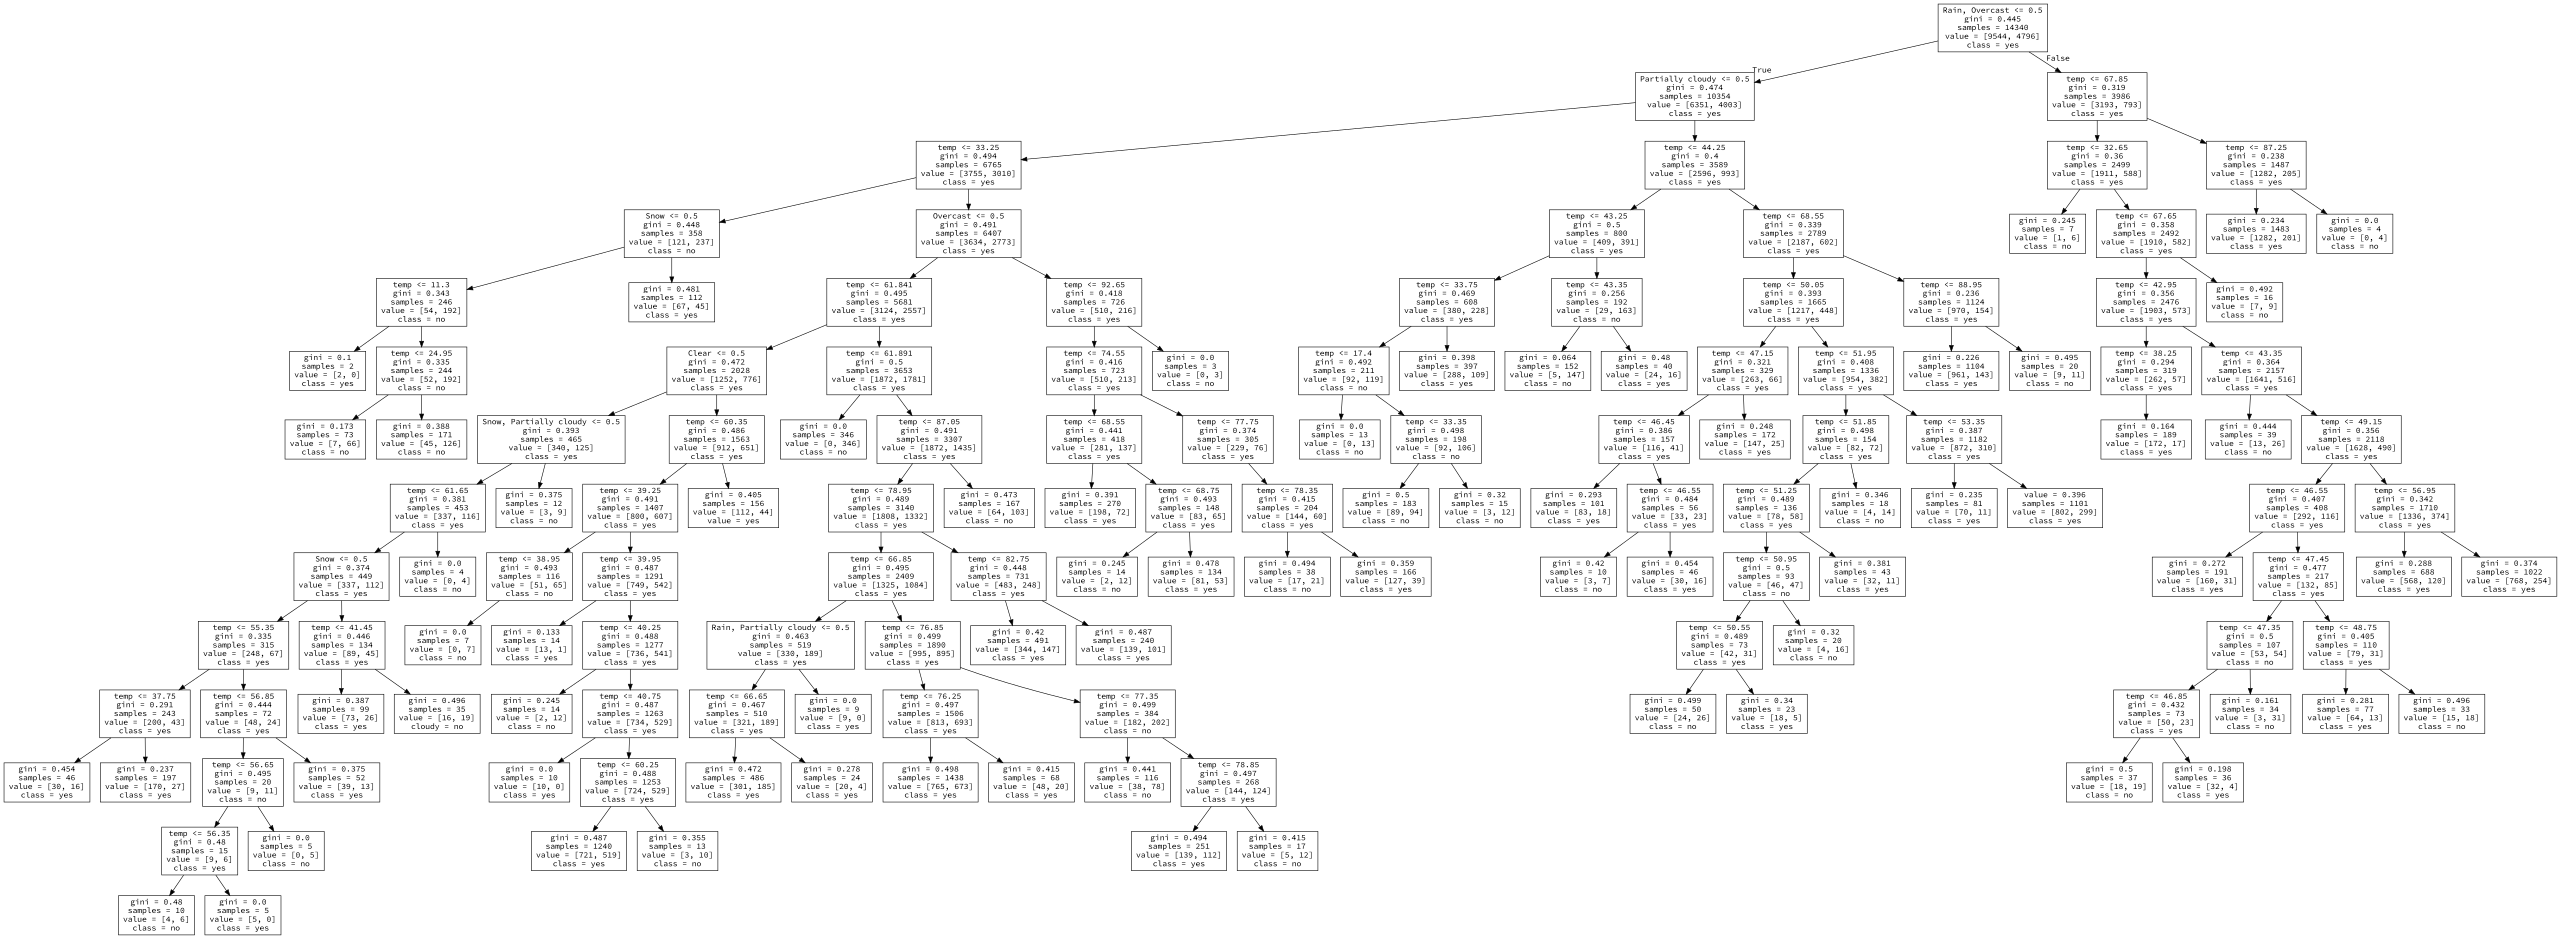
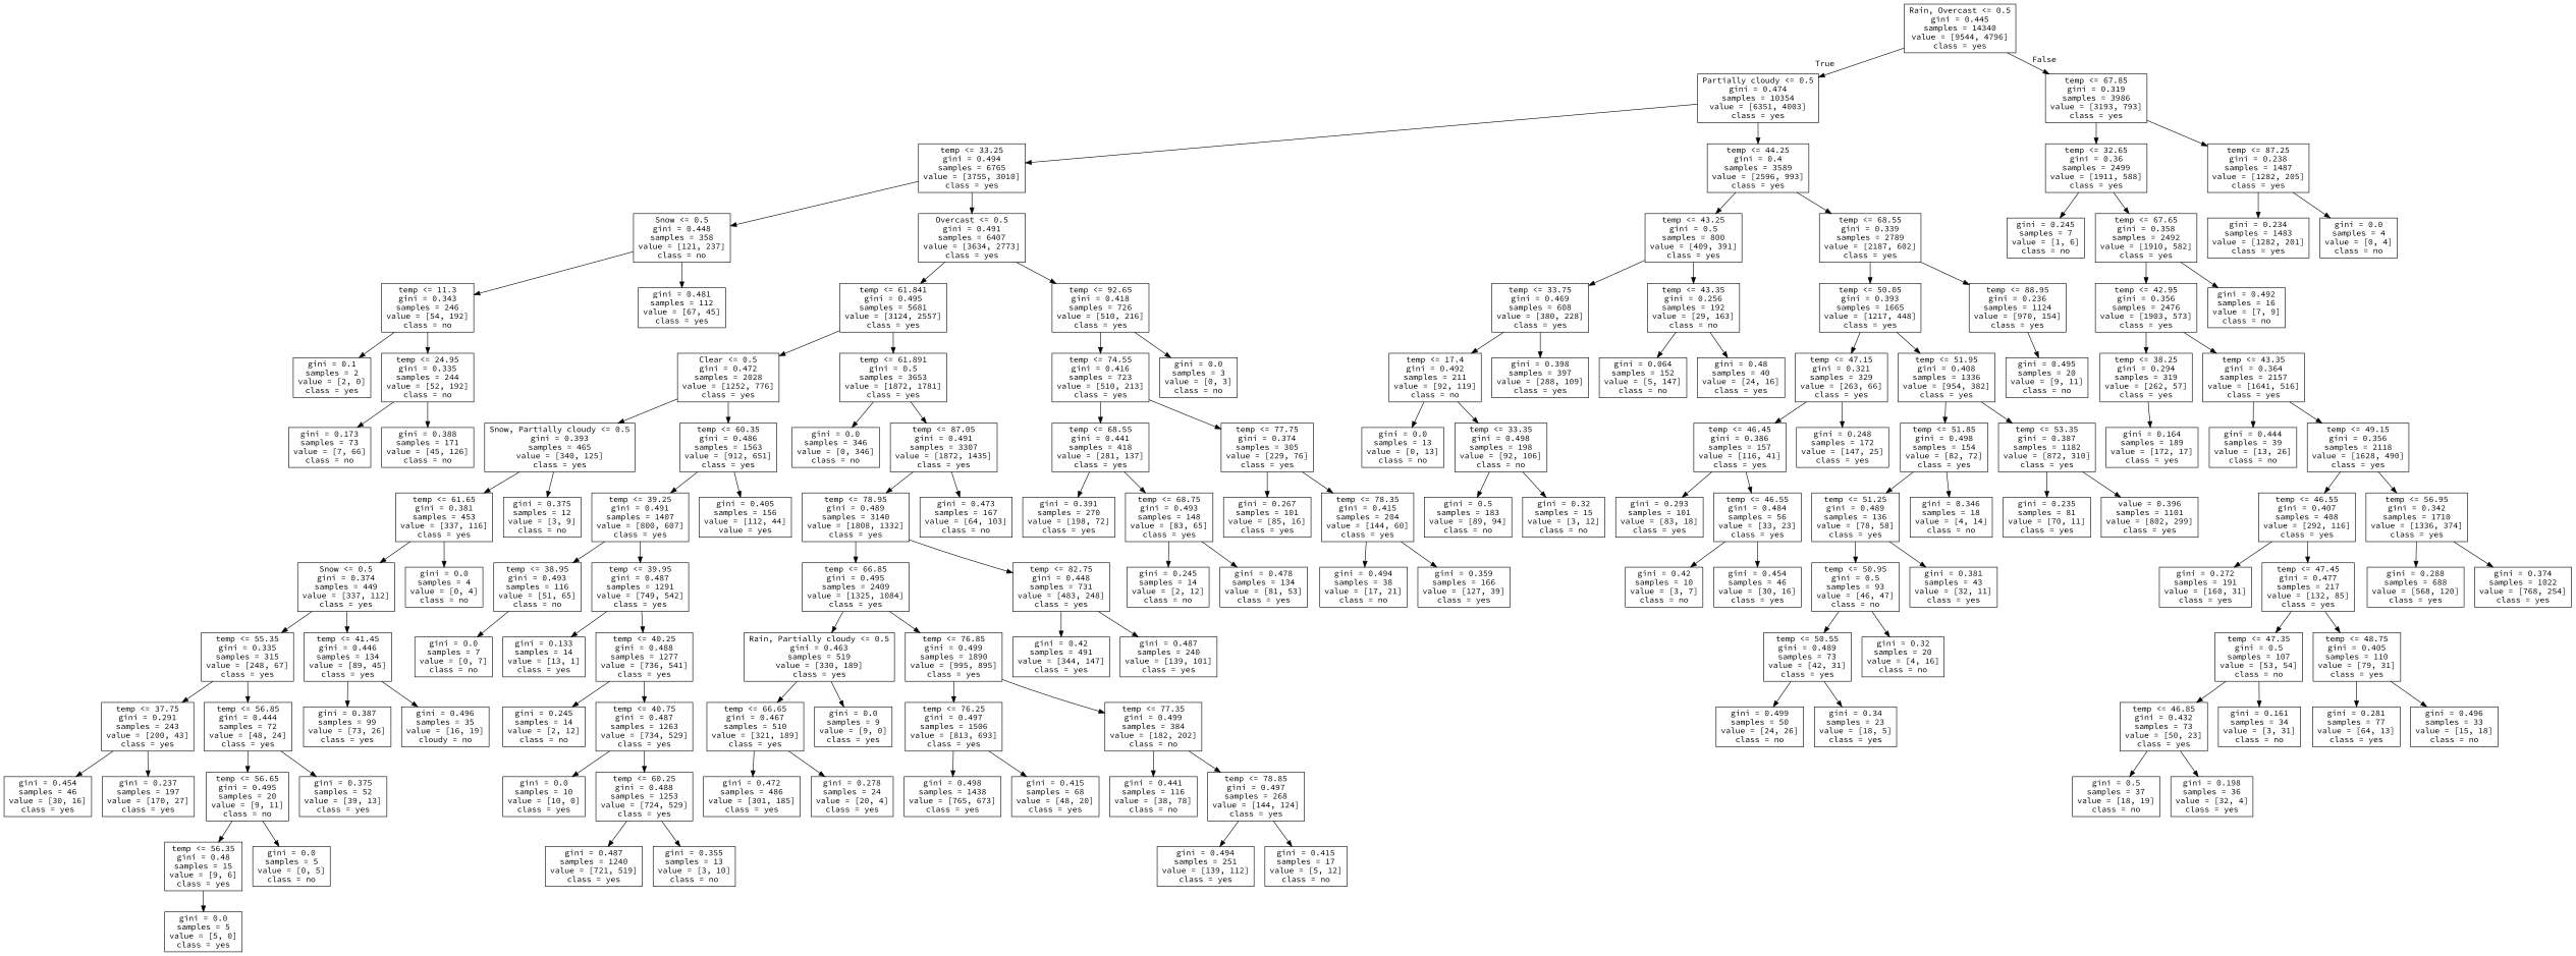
  digraph {
    fontname="Source Code Pro"
    node [fontname="Source Code Pro" shape=box]
    edge [fontname="Source Code Pro"]
    n1 [label="Rain, Overcast <= 0.5\ngini = 0.445\nsamples = 14340\nvalue = [9544, 4796]\nclass = yes"]
    n2 [label="Partially cloudy <= 0.5\ngini = 0.474\nsamples = 10354\nvalue = [6351, 4003]\nclass = yes"]
    n3 [label="temp <= 67.85\ngini = 0.319\nsamples = 3986\nvalue = [3193, 793]\nclass = yes"]
    n4 [label="temp <= 33.25\ngini = 0.494\nsamples = 6765\nvalue = [3755, 3010]\nclass = yes"]
    n5 [label="temp <= 44.25\ngini = 0.4\nsamples = 3589\nvalue = [2596, 993]\nclass = yes"]
    n6 [label="temp <= 32.65\ngini = 0.36\nsamples = 2499\nvalue = [1911, 588]\nclass = yes"]
    n7 [label="temp <= 87.25\ngini = 0.238\nsamples = 1487\nvalue = [1282, 205]\nclass = yes"]
    n8 [label="Snow <= 0.5\ngini = 0.448\nsamples = 358\nvalue = [121, 237]\nclass = no"]
    n9 [label="Overcast <= 0.5\ngini = 0.491\nsamples = 6407\nvalue = [3634, 2773]\nclass = yes"]
    n10 [label="temp <= 43.25\ngini = 0.5\nsamples = 800\nvalue = [409, 391]\nclass = yes"]
    n11 [label="temp <= 68.55\ngini = 0.339\nsamples = 2789\nvalue = [2187, 602]\nclass = yes"]
    n12 [label="temp <= 11.3\ngini = 0.343\nsamples = 246\nvalue = [54, 192]\nclass = no"]
    n13 [label="gini = 0.481\nsamples = 112\nvalue = [67, 45]\nclass = yes"]
    n14 [label="temp <= 61.841\ngini = 0.495\nsamples = 5681\nvalue = [3124, 2557]\nclass = yes"]
    n15 [label="temp <= 92.65\ngini = 0.418\nsamples = 726\nvalue = [510, 216]\nclass = yes"]
    n16 [label="gini = 0.1\nsamples = 2\nvalue = [2, 0]\nclass = yes"]
    n17 [label="temp <= 24.95\ngini = 0.335\nsamples = 244\nvalue = [52, 192]\nclass = no"]
    n18 [label="gini = 0.173\nsamples = 73\nvalue = [7, 66]\nclass = no"]
    n19 [label="gini = 0.388\nsamples = 171\nvalue = [45, 126]\nclass = no"]
    n20 [label="Clear <= 0.5\ngini = 0.472\nsamples = 2028\nvalue = [1252, 776]\nclass = yes"]
    n21 [label="temp <= 61.891\ngini = 0.5\nsamples = 3653\nvalue = [1872, 1781]\nclass = yes"]
    n22 [label="temp <= 74.55\ngini = 0.416\nsamples = 723\nvalue = [510, 213]\nclass = yes"]
    n23 [label="gini = 0.0\nsamples = 3\nvalue = [0, 3]\nclass = no"]
    n24 [label="Snow, Partially cloudy <= 0.5\ngini = 0.393\nsamples = 465\nvalue = [340, 125]\nclass = yes"]
    n25 [label="temp <= 60.35\ngini = 0.486\nsamples = 1563\nvalue = [912, 651]\nclass = yes"]
    n26 [label="gini = 0.0\nsamples = 346\nvalue = [0, 346]\nclass = no"]
    n27 [label="temp <= 87.05\ngini = 0.491\nsamples = 3307\nvalue = [1872, 1435]\nclass = yes"]
    n28 [label="temp <= 61.65\ngini = 0.381\nsamples = 453\nvalue = [337, 116]\nclass = yes"]
    n29 [label="gini = 0.375\nsamples = 12\nvalue = [3, 9]\nclass = no"]
    n30 [label="temp <= 39.25\ngini = 0.491\nsamples = 1407\nvalue = [800, 607]\nclass = yes"]
    n31 [label="gini = 0.405\nsamples = 156\nvalue = [112, 44]\nvalue = yes"]
    n32 [label="Snow <= 0.5\ngini = 0.374\nsamples = 449\nvalue = [337, 112]\nclass = yes"]
    n33 [label="gini = 0.0\nsamples = 4\nvalue = [0, 4]\nclass = no"]
    n34 [label="temp <= 55.35\ngini = 0.335\nsamples = 315\nvalue = [248, 67]\nclass = yes"]
    n35 [label="temp <= 41.45\ngini = 0.446\nsamples = 134\nvalue = [89, 45]\nclass = yes"]
    n36 [label="temp <= 37.75\ngini = 0.291\nsamples = 243\nvalue = [200, 43]\nclass = yes"]
    n37 [label="temp <= 56.85\ngini = 0.444\nsamples = 72\nvalue = [48, 24]\nclass = yes"]
    n38 [label="gini = 0.387\nsamples = 99\nvalue = [73, 26]\nclass = yes"]
    n39 [label="gini = 0.496\nsamples = 35\nvalue = [16, 19]\ncloudy = no"]
    n40 [label="gini = 0.454\nsamples = 46\nvalue = [30, 16]\nclass = yes"]
    n41 [label="gini = 0.237\nsamples = 197\nvalue = [170, 27]\nclass = yes"]
    n42 [label="temp <= 56.65\ngini = 0.495\nsamples = 20\nvalue = [9, 11]\nclass = no"]
    n43 [label="gini = 0.375\nsamples = 52\nvalue = [39, 13]\nclass = yes"]
    n44 [label="temp <= 56.35\ngini = 0.48\nsamples = 15\nvalue = [9, 6]\nclass = yes"]
    n45 [label="gini = 0.0\nsamples = 5\nvalue = [0, 5]\nclass = no"]
-   n46 [label="gini = 0.48\nsamples = 10\nvalue = [4, 6]\nclass = no"]
    n47 [label="gini = 0.0\nsamples = 5\nvalue = [5, 0]\nclass = yes"]
    n48 [label="temp <= 38.95\ngini = 0.493\nsamples = 116\nvalue = [51, 65]\nclass = no"]
    n49 [label="temp <= 39.95\ngini = 0.487\nsamples = 1291\nvalue = [749, 542]\nclass = yes"]
    n50 [label="gini = 0.0\nsamples = 7\nvalue = [0, 7]\nclass = no"]
    n51 [label="gini = 0.133\nsamples = 14\nvalue = [13, 1]\nclass = yes"]
    n52 [label="temp <= 40.25\ngini = 0.488\nsamples = 1277\nvalue = [736, 541]\nclass = yes"]
    n53 [label="gini = 0.245\nsamples = 14\nvalue = [2, 12]\nclass = no"]
    n54 [label="temp <= 40.75\ngini = 0.487\nsamples = 1263\nvalue = [734, 529]\nclass = yes"]
    n55 [label="gini = 0.0\nsamples = 10\nvalue = [10, 0]\nclass = yes"]
    n56 [label="temp <= 60.25\ngini = 0.488\nsamples = 1253\nvalue = [724, 529]\nclass = yes"]
    n57 [label="gini = 0.487\nsamples = 1240\nvalue = [721, 519]\nclass = yes"]
    n58 [label="gini = 0.355\nsamples = 13\nvalue = [3, 10]\nclass = no"]
    n59 [label="temp <= 78.95\ngini = 0.489\nsamples = 3140\nvalue = [1808, 1332]\nclass = yes"]
    n60 [label="gini = 0.473\nsamples = 167\nvalue = [64, 103]\nclass = no"]
    n61 [label="temp <= 66.85\ngini = 0.495\nsamples = 2409\nvalue = [1325, 1084]\nclass = yes"]
    n62 [label="temp <= 82.75\ngini = 0.448\nsamples = 731\nvalue = [483, 248]\nclass = yes"]
    n63 [label="Rain, Partially cloudy <= 0.5\ngini = 0.463\nsamples = 519\nvalue = [330, 189]\nclass = yes"]
    n64 [label="temp <= 76.85\ngini = 0.499\nsamples = 1890\nvalue = [995, 895]\nclass = yes"]
    n65 [label="gini = 0.42\nsamples = 491\nvalue = [344, 147]\nclass = yes"]
    n66 [label="gini = 0.487\nsamples = 240\nvalue = [139, 101]\nclass = yes"]
    n67 [label="temp <= 66.65\ngini = 0.467\nsamples = 510\nvalue = [321, 189]\nclass = yes"]
    n68 [label="gini = 0.0\nsamples = 9\nvalue = [9, 0]\nclass = yes"]
    n69 [label="temp <= 76.25\ngini = 0.497\nsamples = 1506\nvalue = [813, 693]\nclass = yes"]
    n70 [label="temp <= 77.35\ngini = 0.499\nsamples = 384\nvalue = [182, 202]\nclass = no"]
    n71 [label="gini = 0.472\nsamples = 486\nvalue = [301, 185]\nclass = yes"]
    n72 [label="gini = 0.278\nsamples = 24\nvalue = [20, 4]\nclass = yes"]
    n73 [label="gini = 0.498\nsamples = 1438\nvalue = [765, 673]\nclass = yes"]
    n74 [label="gini = 0.415\nsamples = 68\nvalue = [48, 20]\nclass = yes"]
    n75 [label="gini = 0.441\nsamples = 116\nvalue = [38, 78]\nclass = no"]
    n76 [label="temp <= 78.85\ngini = 0.497\nsamples = 268\nvalue = [144, 124]\nclass = yes"]
    n77 [label="gini = 0.494\nsamples = 251\nvalue = [139, 112]\nclass = yes"]
    n78 [label="gini = 0.415\nsamples = 17\nvalue = [5, 12]\nclass = no"]
    n79 [label="temp <= 68.55\ngini = 0.441\nsamples = 418\nvalue = [281, 137]\nclass = yes"]
    n80 [label="temp <= 77.75\ngini = 0.374\nsamples = 305\nvalue = [229, 76]\nclass = yes"]
    n81 [label="gini = 0.391\nsamples = 270\nvalue = [198, 72]\nclass = yes"]
    n82 [label="temp <= 68.75\ngini = 0.493\nsamples = 148\nvalue = [83, 65]\nclass = yes"]
+   n83 [label="gini = 0.267\nsamples = 101\nvalue = [85, 16]\nclass = yes"]
    n84 [label="temp <= 78.35\ngini = 0.415\nsamples = 204\nvalue = [144, 60]\nclass = yes"]
    n85 [label="gini = 0.245\nsamples = 14\nvalue = [2, 12]\nclass = no"]
    n86 [label="gini = 0.478\nsamples = 134\nvalue = [81, 53]\nclass = yes"]
    n87 [label="gini = 0.494\nsamples = 38\nvalue = [17, 21]\nclass = no"]
    n88 [label="gini = 0.359\nsamples = 166\nvalue = [127, 39]\nclass = yes"]
    n89 [label="temp <= 33.75\ngini = 0.469\nsamples = 608\nvalue = [380, 228]\nclass = yes"]
    n90 [label="temp <= 43.35\ngini = 0.256\nsamples = 192\nvalue = [29, 163]\nclass = no"]
    n91 [label="temp <= 50.05\ngini = 0.393\nsamples = 1665\nvalue = [1217, 448]\nclass = yes"]
    n92 [label="temp <= 88.95\ngini = 0.236\nsamples = 1124\nvalue = [970, 154]\nclass = yes"]
    n93 [label="temp <= 17.4\ngini = 0.492\nsamples = 211\nvalue = [92, 119]\nclass = no"]
    n94 [label="gini = 0.398\nsamples = 397\nvalue = [288, 109]\nclass = yes"]
    n95 [label="gini = 0.064\nsamples = 152\nvalue = [5, 147]\nclass = no"]
    n96 [label="gini = 0.48\nsamples = 40\nvalue = [24, 16]\nclass = yes"]
    n97 [label="gini = 0.0\nsamples = 13\nvalue = [0, 13]\nclass = no"]
    n98 [label="temp <= 33.35\ngini = 0.498\nsamples = 198\nvalue = [92, 106]\nclass = no"]
    n99 [label="gini = 0.5\nsamples = 183\nvalue = [89, 94]\nclass = no"]
    n100 [label="gini = 0.32\nsamples = 15\nvalue = [3, 12]\nclass = no"]
    n101 [label="temp <= 47.15\ngini = 0.321\nsamples = 329\nvalue = [263, 66]\nclass = yes"]
    n102 [label="temp <= 51.95\ngini = 0.408\nsamples = 1336\nvalue = [954, 382]\nclass = yes"]
-   n103 [label="gini = 0.226\nsamples = 1104\nvalue = [961, 143]\nclass = yes"]
    n104 [label="gini = 0.495\nsamples = 20\nvalue = [9, 11]\nclass = no"]
    n105 [label="temp <= 46.45\ngini = 0.386\nsamples = 157\nvalue = [116, 41]\nclass = yes"]
    n106 [label="gini = 0.248\nsamples = 172\nvalue = [147, 25]\nclass = yes"]
    n107 [label="temp <= 51.85\ngini = 0.498\nsamples = 154\nvalue = [82, 72]\nclass = yes"]
    n108 [label="temp <= 53.35\ngini = 0.387\nsamples = 1182\nvalue = [872, 310]\nclass = yes"]
    n109 [label="gini = 0.293\nsamples = 101\nvalue = [83, 18]\nclass = yes"]
    n110 [label="temp <= 46.55\ngini = 0.484\nsamples = 56\nvalue = [33, 23]\nclass = yes"]
    n111 [label="gini = 0.42\nsamples = 10\nvalue = [3, 7]\nclass = no"]
    n112 [label="gini = 0.454\nsamples = 46\nvalue = [30, 16]\nclass = yes"]
    n113 [label="temp <= 51.25\ngini = 0.489\nsamples = 136\nvalue = [78, 58]\nclass = yes"]
    n114 [label="gini = 0.346\nsamples = 18\nvalue = [4, 14]\nclass = no"]
    n115 [label="gini = 0.235\nsamples = 81\nvalue = [70, 11]\nclass = yes"]
    n116 [label="value = 0.396\nsamples = 1101\nvalue = [802, 299]\nclass = yes"]
    n117 [label="temp <= 50.95\ngini = 0.5\nsamples = 93\nvalue = [46, 47]\nclass = no"]
    n118 [label="gini = 0.381\nsamples = 43\nvalue = [32, 11]\nclass = yes"]
    n119 [label="temp <= 50.55\ngini = 0.489\nsamples = 73\nvalue = [42, 31]\nclass = yes"]
    n120 [label="gini = 0.32\nsamples = 20\nvalue = [4, 16]\nclass = no"]
    n121 [label="gini = 0.499\nsamples = 50\nvalue = [24, 26]\nclass = no"]
    n122 [label="gini = 0.34\nsamples = 23\nvalue = [18, 5]\nclass = yes"]
    n123 [label="gini = 0.245\nsamples = 7\nvalue = [1, 6]\nclass = no"]
    n124 [label="temp <= 67.65\ngini = 0.358\nsamples = 2492\nvalue = [1910, 582]\nclass = yes"]
    n125 [label="gini = 0.234\nsamples = 1483\nvalue = [1282, 201]\nclass = yes"]
    n126 [label="gini = 0.0\nsamples = 4\nvalue = [0, 4]\nclass = no"]
    n127 [label="temp <= 42.95\ngini = 0.356\nsamples = 2476\nvalue = [1903, 573]\nclass = yes"]
    n128 [label="gini = 0.492\nsamples = 16\nvalue = [7, 9]\nclass = no"]
    n129 [label="temp <= 38.25\ngini = 0.294\nsamples = 319\nvalue = [262, 57]\nclass = yes"]
    n130 [label="temp <= 43.35\ngini = 0.364\nsamples = 2157\nvalue = [1641, 516]\nclass = yes"]
    n131 [label="gini = 0.164\nsamples = 189\nvalue = [172, 17]\nclass = yes"]
    n132 [label="gini = 0.444\nsamples = 39\nvalue = [13, 26]\nclass = no"]
    n133 [label="temp <= 49.15\ngini = 0.356\nsamples = 2118\nvalue = [1628, 490]\nclass = yes"]
    n134 [label="temp <= 46.55\ngini = 0.407\nsamples = 408\nvalue = [292, 116]\nclass = yes"]
    n135 [label="temp <= 56.95\ngini = 0.342\nsamples = 1710\nvalue = [1336, 374]\nclass = yes"]
    n136 [label="gini = 0.272\nsamples = 191\nvalue = [160, 31]\nclass = yes"]
    n137 [label="temp <= 47.45\ngini = 0.477\nsamples = 217\nvalue = [132, 85]\nclass = yes"]
    n138 [label="gini = 0.288\nsamples = 688\nvalue = [568, 120]\nclass = yes"]
    n139 [label="gini = 0.374\nsamples = 1022\nvalue = [768, 254]\nclass = yes"]
    n140 [label="temp <= 47.35\ngini = 0.5\nsamples = 107\nvalue = [53, 54]\nclass = no"]
    n141 [label="temp <= 48.75\ngini = 0.405\nsamples = 110\nvalue = [79, 31]\nclass = yes"]
    n142 [label="temp <= 46.85\ngini = 0.432\nsamples = 73\nvalue = [50, 23]\nclass = yes"]
    n143 [label="gini = 0.161\nsamples = 34\nvalue = [3, 31]\nclass = no"]
    n144 [label="gini = 0.281\nsamples = 77\nvalue = [64, 13]\nclass = yes"]
    n145 [label="gini = 0.496\nsamples = 33\nvalue = [15, 18]\nclass = no"]
    n146 [label="gini = 0.5\nsamples = 37\nvalue = [18, 19]\nclass = no"]
    n147 [label="gini = 0.198\nsamples = 36\nvalue = [32, 4]\nclass = yes"]
    n1 -> n2 [headlabel=True labelangle=45 labeldistance=2.5]
    n1 -> n3 [headlabel=False labelangle=-45 labeldistance=2.5]
    n2 -> n4
    n2 -> n5
    n3 -> n6
    n3 -> n7
    n4 -> n8
    n4 -> n9
    n5 -> n10
    n5 -> n11
    n6 -> n123
    n6 -> n124
    n7 -> n125
    n7 -> n126
    n8 -> n12
    n8 -> n13
    n9 -> n14
    n9 -> n15
    n10 -> n89
    n10 -> n90
    n11 -> n91
    n11 -> n92
    n12 -> n16
    n12 -> n17
    n14 -> n20
    n14 -> n21
    n15 -> n22
    n15 -> n23
    n17 -> n18
    n17 -> n19
    n20 -> n24
    n20 -> n25
    n21 -> n26
    n21 -> n27
    n22 -> n79
    n22 -> n80
    n24 -> n28
    n24 -> n29
    n25 -> n30
    n25 -> n31
    n27 -> n59
    n27 -> n60
    n28 -> n32
    n28 -> n33
    n30 -> n48
    n30 -> n49
    n32 -> n34
    n32 -> n35
    n34 -> n36
    n34 -> n37
    n35 -> n38
    n35 -> n39
    n36 -> n40
    n36 -> n41
    n37 -> n42
    n37 -> n43
    n42 -> n44
    n42 -> n45
-   n44 -> n46
    n44 -> n47
    n48 -> n50
    n49 -> n51
    n49 -> n52
    n52 -> n53
    n52 -> n54
    n54 -> n55
    n54 -> n56
    n56 -> n57
    n56 -> n58
    n59 -> n61
    n59 -> n62
    n61 -> n63
    n61 -> n64
    n62 -> n65
    n62 -> n66
    n63 -> n67
    n63 -> n68
    n64 -> n69
    n64 -> n70
    n67 -> n71
    n67 -> n72
    n69 -> n73
    n69 -> n74
    n70 -> n75
    n70 -> n76
    n76 -> n77
    n76 -> n78
    n79 -> n81
    n79 -> n82
+   n80 -> n83
    n80 -> n84
    n82 -> n85
    n82 -> n86
    n84 -> n87
    n84 -> n88
    n89 -> n93
    n89 -> n94
    n90 -> n95
    n90 -> n96
    n91 -> n101
    n91 -> n102
-   n92 -> n103
    n92 -> n104
    n93 -> n97
    n93 -> n98
    n98 -> n99
    n98 -> n100
    n101 -> n105
    n101 -> n106
    n102 -> n107
    n102 -> n108
    n105 -> n109
    n105 -> n110
    n107 -> n113
    n107 -> n114
    n108 -> n115
    n108 -> n116
    n110 -> n111
    n110 -> n112
    n113 -> n117
    n113 -> n118
    n117 -> n119
    n117 -> n120
    n119 -> n121
    n119 -> n122
    n124 -> n127
    n124 -> n128
    n127 -> n129
    n127 -> n130
    n129 -> n131
    n130 -> n132
    n130 -> n133
    n133 -> n134
    n133 -> n135
    n134 -> n136
    n134 -> n137
    n135 -> n138
    n135 -> n139
    n137 -> n140
    n137 -> n141
    n140 -> n142
    n140 -> n143
    n141 -> n144
    n141 -> n145
    n142 -> n146
    n142 -> n147
  }
